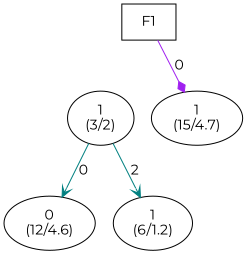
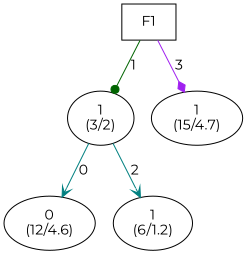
  digraph {
    fontname=Montserrat
    node [fontname=Montserrat shape=ellipse]
    edge [arrowhead=vee color=teal fontname=Montserrat]
    n1 [label="F1\n" shape=box]
    n2 [label="1\n(3/2)"]
    n3 [label="1\n(15/4.7)"]
    n4 [label="0\n(12/4.6)"]
    n5 [label="1\n(6/1.2)"]
-   n1 -> n3 [arrowhead=diamond color=purple label=0]
+   n1 -> n2 [arrowhead=dot color=darkgreen label=1]
+   n1 -> n3 [arrowhead=diamond color=purple label=3]
    n2 -> n4 [label=0]
    n2 -> n5 [label=2]
  }
